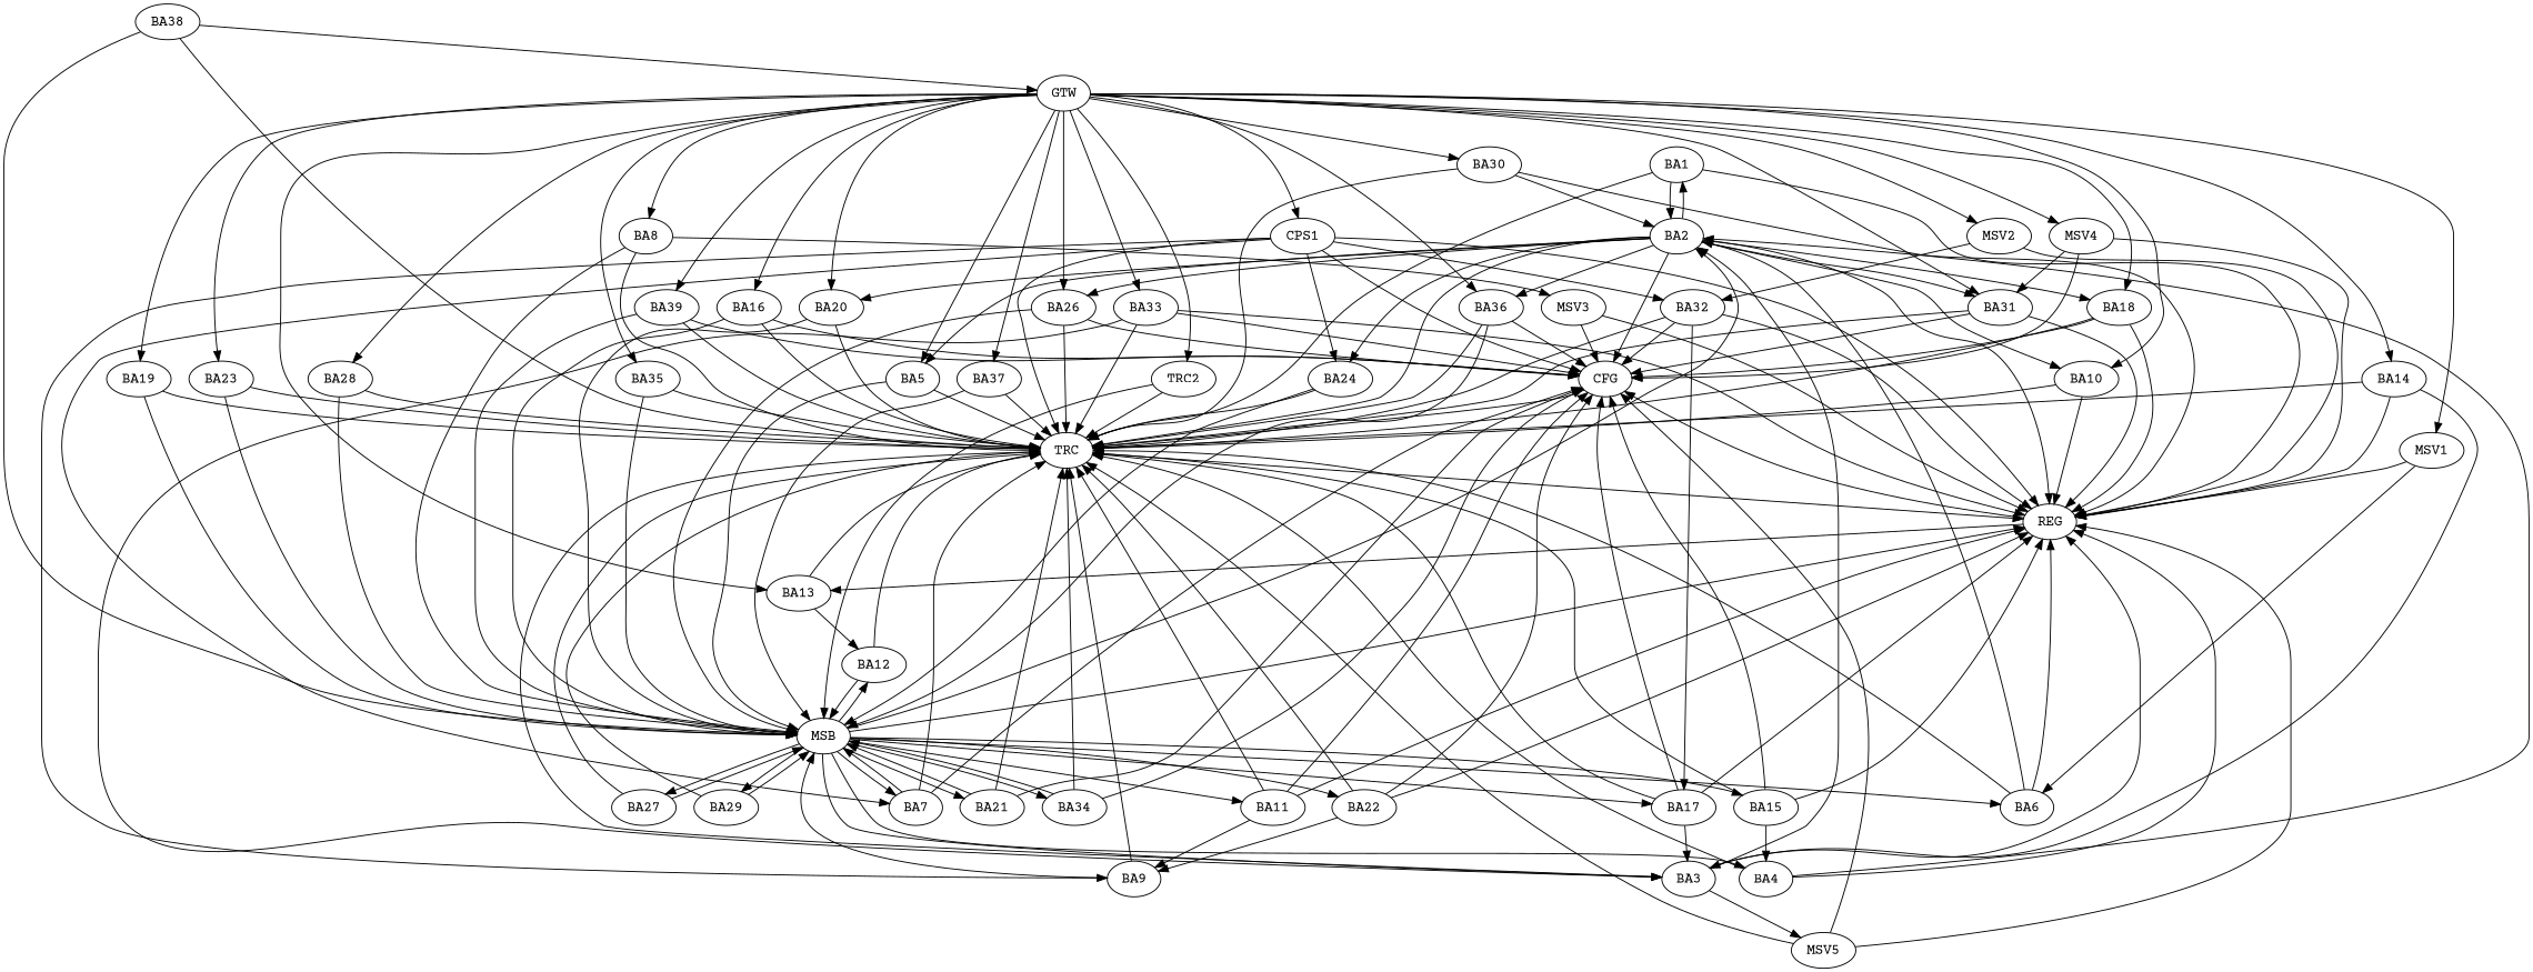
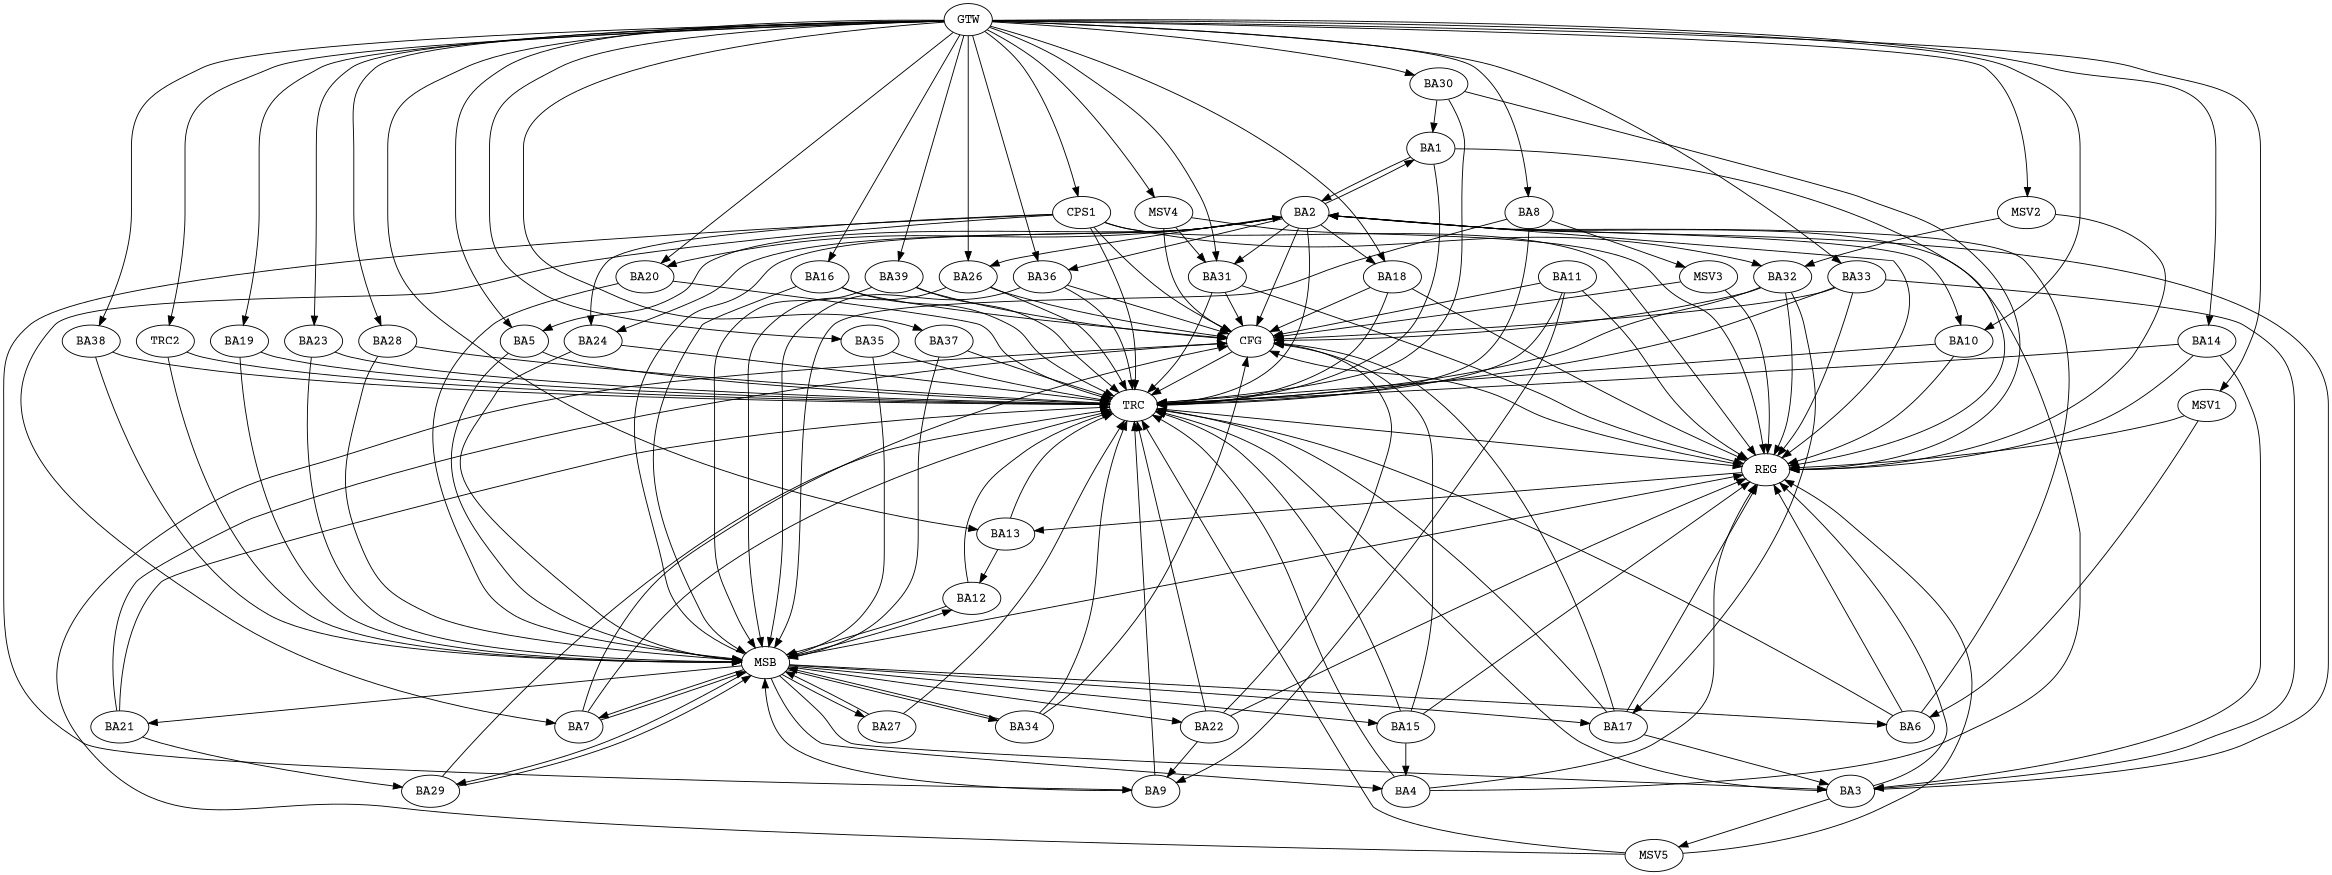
  strict digraph {
    fontname="Courier Prime"
    node [fontname="Courier Prime"]
    edge [fontname="Courier Prime"]
    n1 [label=BA1]
    n2 [label=BA2]
    n3 [label=REG]
    n4 [label=TRC]
    n5 [label=BA5]
    n6 [label=BA10]
    n7 [label=BA18]
    n8 [label=BA20]
    n9 [label=BA24]
    n10 [label=BA26]
    n11 [label=BA31]
    n12 [label=BA36]
    n13 [label=CFG]
    n14 [label=BA13]
    n15 [label=MSB]
    n16 [label=BA3]
    n17 [label=MSV5]
    n18 [label=BA4]
    n19 [label=BA6]
    n20 [label=BA7]
    n21 [label=BA11]
    n22 [label=BA12]
    n23 [label=BA15]
    n24 [label=BA17]
    n25 [label=BA21]
    n26 [label=BA22]
    n27 [label=BA27]
    n28 [label=BA29]
    n29 [label=BA34]
    n30 [label=BA8]
    n31 [label=MSV3]
    n32 [label=BA9]
    n33 [label=BA14]
    n34 [label=BA16]
    n35 [label=BA19]
    n36 [label=BA23]
    n37 [label=BA28]
    n38 [label=BA30]
    n39 [label=BA32]
    n40 [label=BA33]
    n41 [label=BA35]
    n42 [label=BA37]
    n43 [label=BA38]
    n44 [label=BA39]
    n45 [label=CPS1]
    n46 [label=TRC2]
    n47 [label=GTW]
    n48 [label=MSV1]
    n49 [label=MSV2]
    n50 [label=MSV4]
    n1 -> n2
    n1 -> n3
    n1 -> n4
    n2 -> n1
    n2 -> n3
    n2 -> n4
    n2 -> n5
    n2 -> n6
    n2 -> n7
    n2 -> n8
    n2 -> n9
    n2 -> n10
    n2 -> n11
    n2 -> n12
    n2 -> n13
    n3 -> n13
    n3 -> n14
    n4 -> n3
    n5 -> n4
    n5 -> n15
    n6 -> n3
    n6 -> n4
    n7 -> n3
    n7 -> n4
    n7 -> n13
    n8 -> n4
    n8 -> n15
    n9 -> n4
    n9 -> n15
    n10 -> n4
    n10 -> n13
    n10 -> n15
    n11 -> n3
    n11 -> n4
    n11 -> n13
    n12 -> n4
    n12 -> n13
    n12 -> n15
    n13 -> n4
    n14 -> n4
    n14 -> n22
    n15 -> n2
    n15 -> n3
    n15 -> n16
    n15 -> n18
    n15 -> n19
    n15 -> n20
-   n15 -> n21
    n15 -> n22
    n15 -> n23
    n15 -> n24
    n15 -> n25
    n15 -> n26
    n15 -> n27
    n15 -> n28
    n15 -> n29
    n16 -> n2
    n16 -> n3
    n16 -> n4
    n16 -> n17
    n17 -> n3
    n17 -> n4
    n17 -> n13
    n18 -> n2
    n18 -> n3
    n18 -> n4
    n19 -> n2
    n19 -> n3
    n19 -> n4
    n20 -> n4
    n20 -> n13
    n20 -> n15
    n21 -> n3
    n21 -> n4
    n21 -> n13
    n21 -> n32
    n22 -> n4
    n22 -> n15
    n23 -> n3
    n23 -> n4
    n23 -> n13
    n23 -> n18
    n24 -> n3
    n24 -> n4
    n24 -> n13
    n24 -> n16
    n25 -> n4
    n25 -> n13
-   n25 -> n15
+   n25 -> n28
    n26 -> n3
    n26 -> n4
    n26 -> n13
    n26 -> n32
    n27 -> n4
    n27 -> n15
    n28 -> n4
    n28 -> n15
    n29 -> n4
    n29 -> n13
    n29 -> n15
    n30 -> n4
    n30 -> n15
    n30 -> n31
    n31 -> n3
    n31 -> n13
    n32 -> n4
    n32 -> n15
    n33 -> n3
    n33 -> n4
    n33 -> n16
    n34 -> n4
    n34 -> n13
    n34 -> n15
    n35 -> n4
    n35 -> n15
    n36 -> n4
    n36 -> n15
    n37 -> n4
    n37 -> n15
-   n38 -> n2
+   n38 -> n1
    n38 -> n3
    n38 -> n4
    n39 -> n3
    n39 -> n4
    n39 -> n13
    n39 -> n24
    n40 -> n3
    n40 -> n4
    n40 -> n13
    n40 -> n16
    n41 -> n4
    n41 -> n15
    n42 -> n4
    n42 -> n15
    n43 -> n4
    n43 -> n15
    n44 -> n4
    n44 -> n13
    n44 -> n15
    n45 -> n3
    n45 -> n4
    n45 -> n9
    n45 -> n13
    n45 -> n20
    n45 -> n32
    n45 -> n39
    n46 -> n4
    n46 -> n15
    n47 -> n5
    n47 -> n6
    n47 -> n7
    n47 -> n8
    n47 -> n10
    n47 -> n11
    n47 -> n12
    n47 -> n14
    n47 -> n30
    n47 -> n33
    n47 -> n34
    n47 -> n35
    n47 -> n36
    n47 -> n37
    n47 -> n38
    n47 -> n40
    n47 -> n41
    n47 -> n42
-   n43 -> n47
+   n47 -> n43
    n47 -> n44
    n47 -> n45
    n47 -> n46
    n47 -> n48
    n47 -> n49
    n47 -> n50
    n48 -> n3
    n48 -> n19
    n49 -> n3
    n49 -> n39
    n50 -> n3
    n50 -> n11
    n50 -> n13
  }
